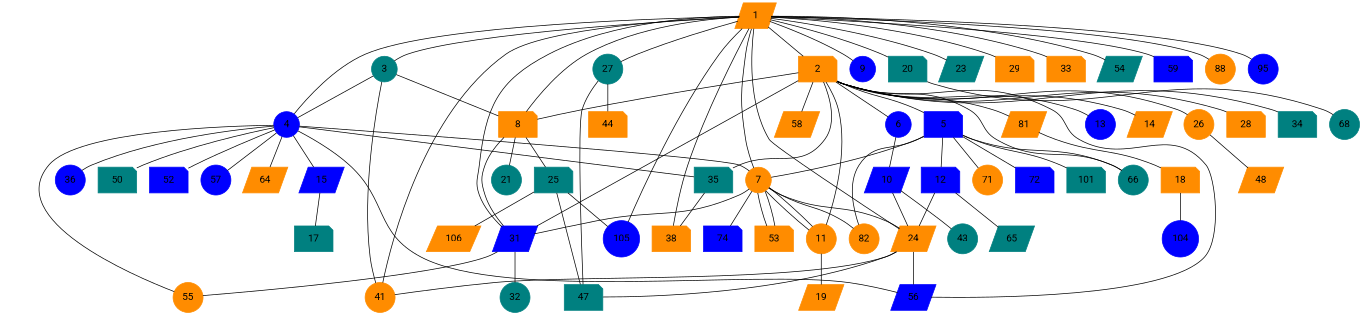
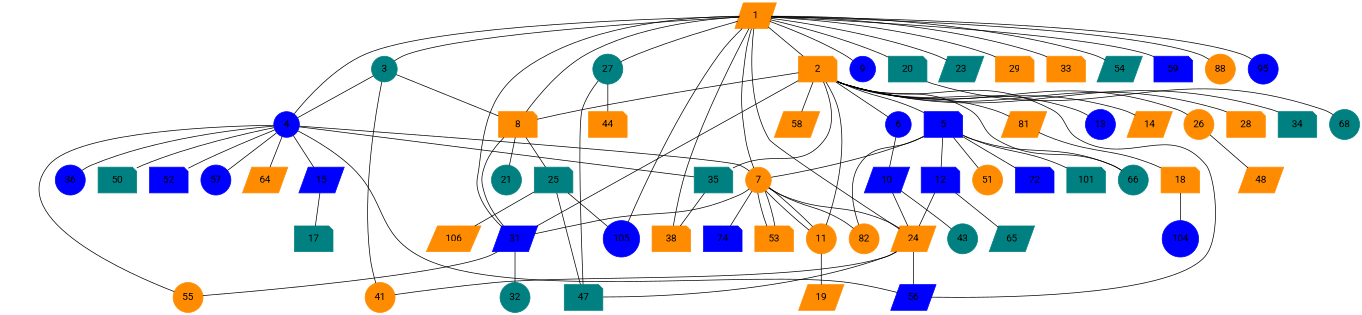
  graph {
    fontname=Roboto
    node [color=darkorange fontname=Roboto shape=circle style=filled]
    edge [fontname=Roboto]
    1 [shape=parallelogram]
    2 [shape=note]
    3 [color=teal]
    4 [color=blue super="+49"]
    7
    8 [shape=note super="+16"]
    9 [color=blue super="+63"]
    20 [color=teal shape=note]
    23 [color=teal shape=parallelogram]
    24 [shape=parallelogram super="+85+90+78+75+76+103+30+39"]
    27 [color=teal]
    29 [shape=note]
    31 [color=blue shape=parallelogram super="+40+37+83+93+98+73"]
    33 [shape=note]
    38 [shape=note super="+96+79+45"]
    41 [super="+70"]
    54 [color=teal shape=parallelogram super="+71+87"]
    59 [color=blue shape=note super="+107"]
    88
    95 [color=blue]
    105 [color=blue]
    5 [color=blue shape=note]
    6 [color=blue]
    11 [super="+80+61"]
    13 [color=blue]
    14 [shape=parallelogram super="+22"]
    26
    28 [shape=note]
    34 [color=teal shape=note]
    35 [color=teal shape=note super="+69"]
    56 [color=blue shape=parallelogram]
    58 [shape=parallelogram]
    66 [color=teal super="+67"]
    81 [shape=parallelogram]
    15 [color=blue shape=parallelogram super="+64"]
    36 [color=blue]
    50 [color=teal shape=note]
    52 [color=blue shape=note super="+77"]
    55
    57 [color=blue]
    n41 [label=64 shape=parallelogram super="+89"]
    82
    53 [shape=note]
    74 [color=blue shape=note]
    21 [color=teal]
    25 [color=teal shape=note]
    68 [color=teal]
    47 [color=teal shape=note super="+94+62"]
    44 [shape=note]
    32 [color=teal super="+102"]
    12 [color=blue shape=note]
-   51 [label=71]
+   51
    72 [color=blue shape=note]
    101 [color=teal shape=note]
    10 [color=blue shape=parallelogram]
    19 [shape=parallelogram]
    18 [shape=note super="+42+92"]
    104 [color=blue]
    48 [shape=parallelogram]
    17 [color=teal shape=note]
    65 [color=teal shape=parallelogram]
    43 [color=teal]
    106 [shape=parallelogram]
    1 -- 2
    1 -- 3
    1 -- 4
    1 -- 7
    1 -- 8
    1 -- 9
    1 -- 20
    1 -- 23
    1 -- 24
    1 -- 27
    1 -- 29
    1 -- 31 [weight=2]
    1 -- 33
    1 -- 38
-   1 -- 41
    1 -- 54
    1 -- 59
    1 -- 88
    1 -- 95
    1 -- 105
    2 -- 8
    2 -- 31
    2 -- 5
    2 -- 6
    2 -- 11
    2 -- 13
    2 -- 14
    2 -- 26
    2 -- 28
    2 -- 34
    2 -- 35
    2 -- 56
    2 -- 58
    2 -- 66
    2 -- 81
    3 -- 4
    3 -- 8
    3 -- 41
    4 -- 7
    4 -- 35
    4 -- 56
    4 -- 15
    4 -- 36
    4 -- 50
    4 -- 52
    4 -- 55
    4 -- 57
    4 -- n41
    7 -- 24
    7 -- 31
    7 -- 11
    7 -- 11
    7 -- 82
    7 -- 53
    7 -- 53
    7 -- 74
    8 -- 31
    8 -- 21
    8 -- 25
    20 -- 68
    24 -- 41
    24 -- 56
    24 -- 47
    27 -- 47
    27 -- 44
    31 -- 55
    31 -- 32
    5 -- 7
    5 -- 66
    5 -- 82
    5 -- 12
    5 -- 51
    5 -- 72
    5 -- 101
    6 -- 10
    11 -- 19
    26 -- 48
    35 -- 38
    81 -- 18
    15 -- 17
    25 -- 105
    25 -- 47
    25 -- 106
    12 -- 24
    12 -- 65
    10 -- 24
    10 -- 43
    18 -- 104
  }
